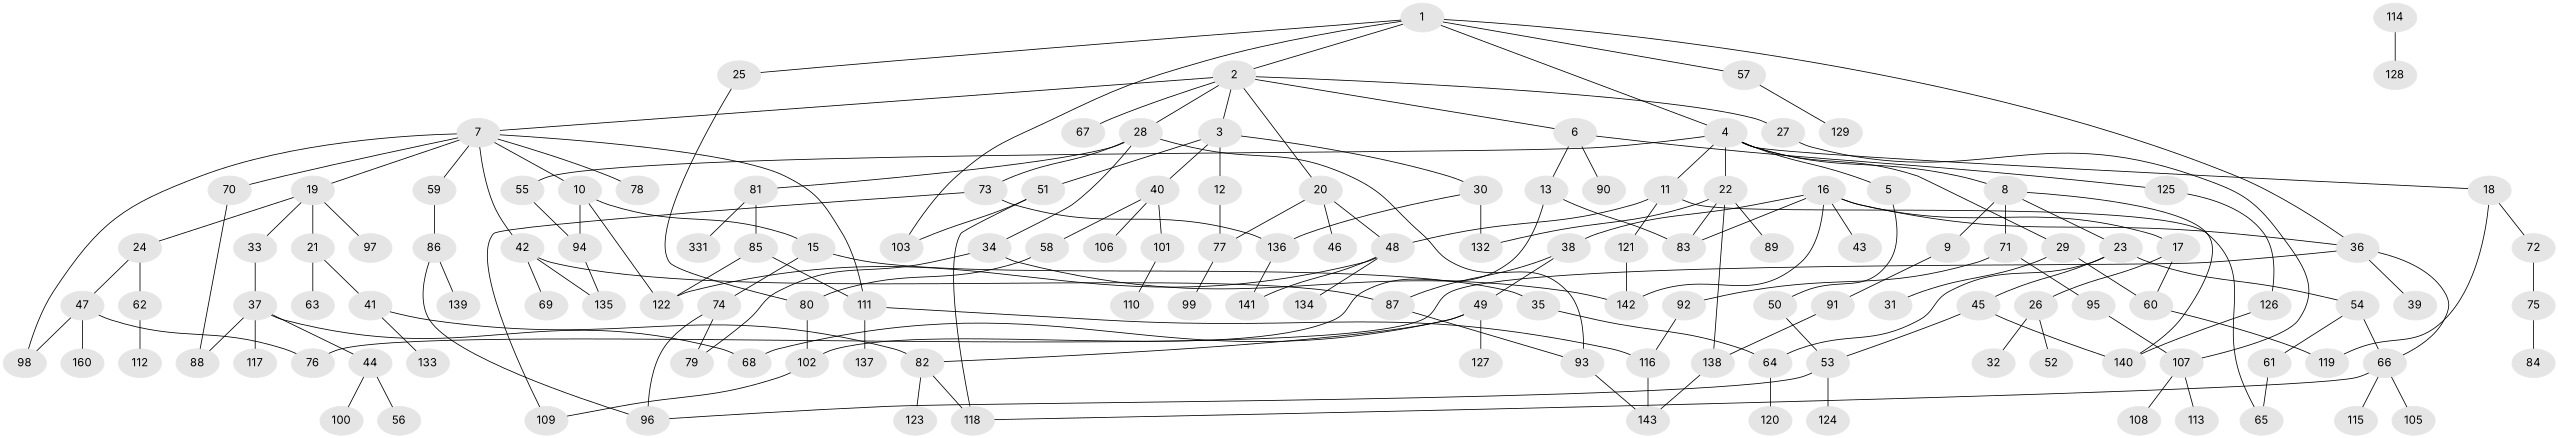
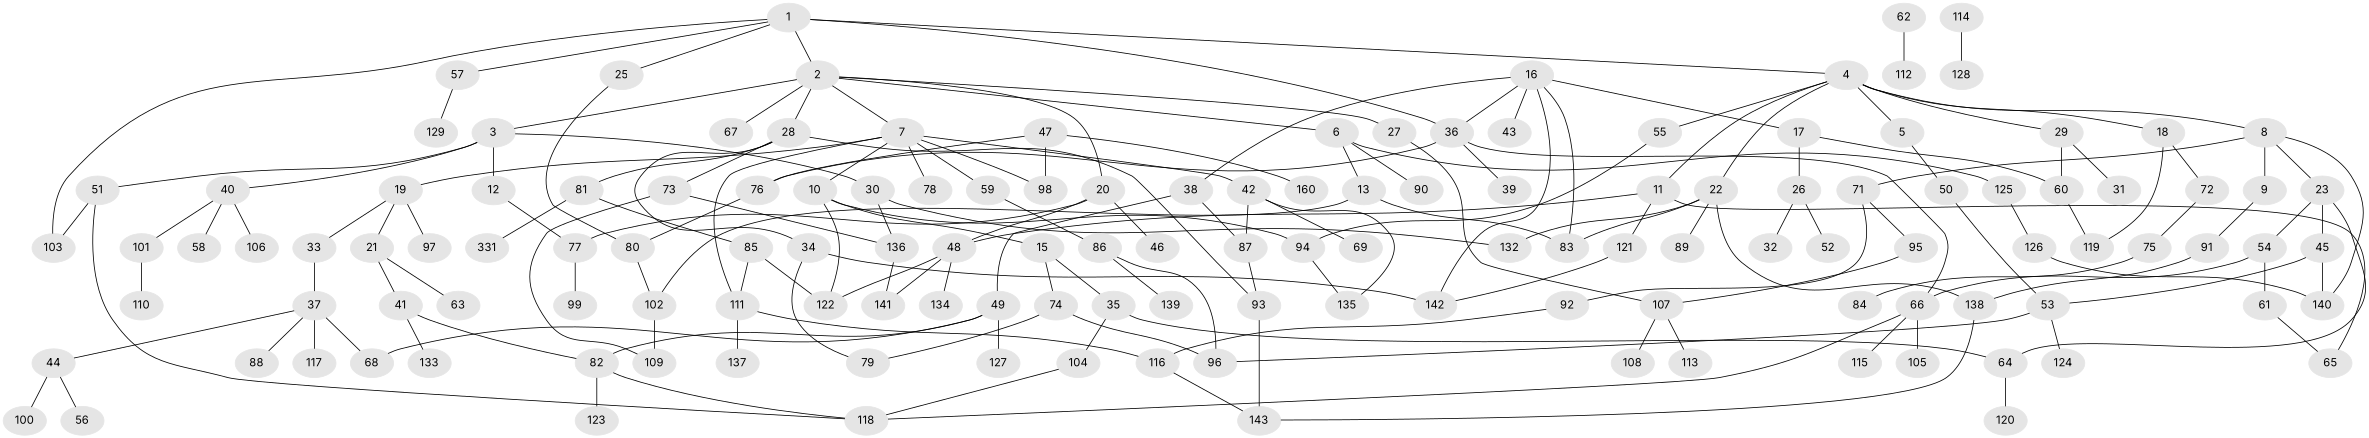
  graph {
    fontname=Inter
    node [color=gray90 fontname=Inter style=filled]
    edge [fontname=Inter]
    1
    2
    4
    25
    36
    57
    103
    3
    6
    7
    20
    27
    28
    67
    5
    8
    11
    18
    22
    29
    55
    80
    39
    66
    76
    129
    12
    30
    40
    51
    13
    90
    125
    10
    19
    42
    59
-   70
    78
    98
    111
    48
    77
    46
    107
    34
    73
    81
    93
    132
    136
    58
    101
    106
    118
    50
    9
    23
    71
    140
    65
    121
    72
    119
    83
    89
    138
    60
    31
    94
    53
    102
    126
    15
    122
    21
-   24
    33
    97
    87
    69
    135
    86
    88
    116
    137
    91
    45
    54
    64
    92
    95
    35
    74
    134
    141
    142
    99
    109
    16
    17
    38
    43
+   104
    79
    96
    26
    49
    32
    52
    75
    41
    63
    47
    62
    37
    82
    133
    143
    61
    120
    n122 [label=160]
    112
    108
    113
    85
    n127 [label=331]
    44
    68
    117
    105
    115
    56
    100
    127
    110
    123
    124
    139
    84
    114
    128
    1 -- 2
    1 -- 4
    1 -- 25
    1 -- 36
    1 -- 57
    1 -- 103
    2 -- 3
    2 -- 6
    2 -- 7
    2 -- 20
    2 -- 27
    2 -- 28
    2 -- 67
    4 -- 5
    4 -- 8
    4 -- 11
    4 -- 18
    4 -- 22
    4 -- 29
    4 -- 55
    25 -- 80
    36 -- 39
    36 -- 66
    36 -- 76
    57 -- 129
    3 -- 12
    3 -- 30
    3 -- 40
    3 -- 51
    6 -- 13
    6 -- 90
    6 -- 125
    7 -- 10
    7 -- 19
    7 -- 42
    7 -- 59
-   7 -- 70
    7 -- 78
    7 -- 98
    7 -- 111
    20 -- 48
    20 -- 77
    20 -- 46
    27 -- 107
    28 -- 34
    28 -- 73
    28 -- 81
    28 -- 93
    5 -- 50
    8 -- 9
    8 -- 23
    8 -- 71
    8 -- 140
    11 -- 48
    11 -- 65
    11 -- 121
    18 -- 72
    18 -- 119
    22 -- 132
    22 -- 83
    22 -- 89
    22 -- 138
    29 -- 60
    29 -- 31
    55 -- 94
    80 -- 102
    66 -- 118
    66 -- 105
    66 -- 115
    12 -- 77
    30 -- 132
    30 -- 136
    40 -- 58
    40 -- 101
    40 -- 106
    51 -- 103
    51 -- 118
    13 -- 83
    13 -- 102
    125 -- 126
    10 -- 94
    10 -- 15
    10 -- 122
    19 -- 21
-   19 -- 24
    19 -- 33
    19 -- 97
    42 -- 87
    42 -- 69
    42 -- 135
    59 -- 86
-   70 -- 88
    111 -- 116
    111 -- 137
    48 -- 122
    48 -- 134
    48 -- 141
    77 -- 99
    107 -- 108
    107 -- 113
    34 -- 142
    34 -- 79
    73 -- 136
    73 -- 109
    81 -- 85
    81 -- n127
    93 -- 143
    136 -- 141
-   58 -- 80
+   76 -- 80
    101 -- 110
    50 -- 53
    9 -- 91
    23 -- 45
    23 -- 54
    23 -- 64
    71 -- 92
    71 -- 95
    121 -- 142
    72 -- 75
    138 -- 143
    60 -- 119
    94 -- 135
    53 -- 96
    53 -- 124
    102 -- 109
    126 -- 140
    15 -- 35
    15 -- 74
    21 -- 41
    21 -- 63
-   24 -- 47
-   24 -- 62
    33 -- 37
    87 -- 93
    86 -- 96
    86 -- 139
    116 -- 143
    91 -- 138
    45 -- 140
    45 -- 53
    54 -- 66
    54 -- 61
    64 -- 120
    92 -- 116
    95 -- 107
    35 -- 64
+   35 -- 104
    74 -- 79
    74 -- 96
    16 -- 36
    16 -- 83
    16 -- 142
    16 -- 17
    16 -- 38
    16 -- 43
    17 -- 60
    17 -- 26
    38 -- 87
    38 -- 49
+   104 -- 118
    26 -- 32
    26 -- 52
    49 -- 82
    49 -- 68
    49 -- 127
    75 -- 84
    41 -- 82
    41 -- 133
    47 -- 76
    47 -- 98
    47 -- n122
    62 -- 112
    37 -- 88
    37 -- 44
    37 -- 68
    37 -- 117
    82 -- 118
    82 -- 123
    61 -- 65
    85 -- 111
    85 -- 122
    44 -- 56
    44 -- 100
    114 -- 128
  }
